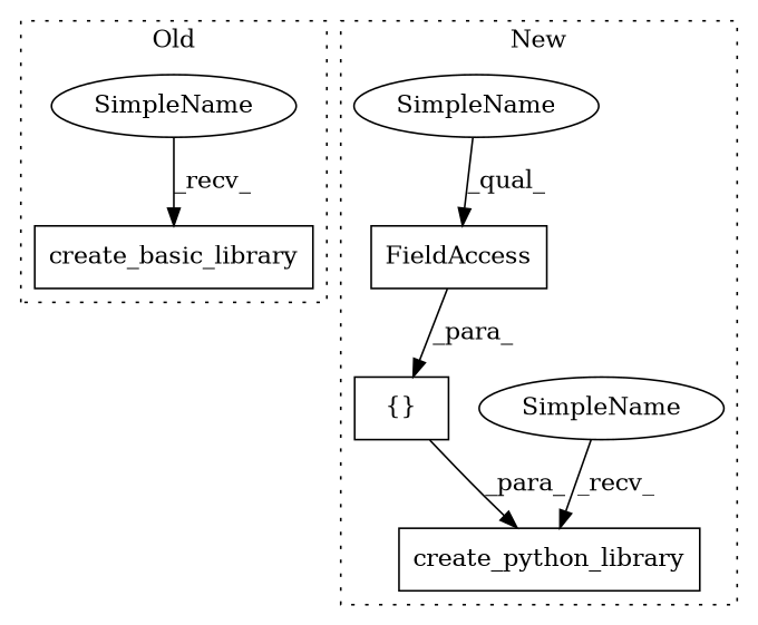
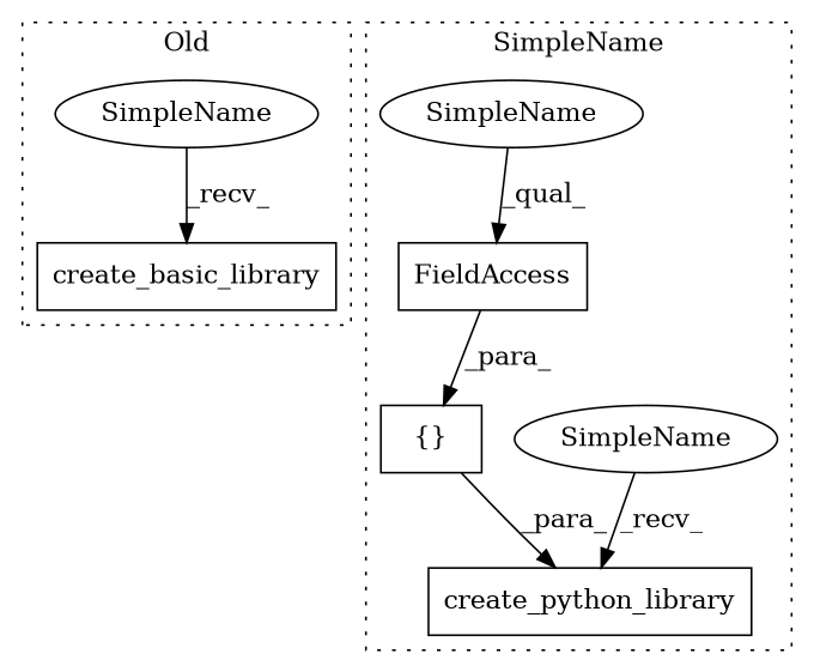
  digraph {
    node [a=42 l=4 s=8755 shape=box]
    n1 [a=32 l=22 label=create_basic_library s=8835]
    n2 [label=SimpleName s=8830 shape=ellipse]
    n3 [a=4 l="1,1" label="{}" s="8754,8774"]
    n4 [a=32 l="22,1" label=create_python_library s="8723,8775"]
    n5 [a=22 l=19 label=FieldAccess]
    n6 [label=SimpleName s=8718 shape=ellipse]
    n7 [label=SimpleName shape=ellipse]
    subgraph cluster_1 {
      label=Old
      style=dotted
      n1
      n2
    }
    subgraph cluster_2 {
-     label=New
+     label=SimpleName
      style=dotted
      n3
      n4
      n5
      n6
      n7
    }
    n2 -> n1 [label=_recv_]
    n3 -> n4 [label=_para_]
    n5 -> n3 [label=_para_]
    n6 -> n4 [label=_recv_]
    n7 -> n5 [label=_qual_]
  }
